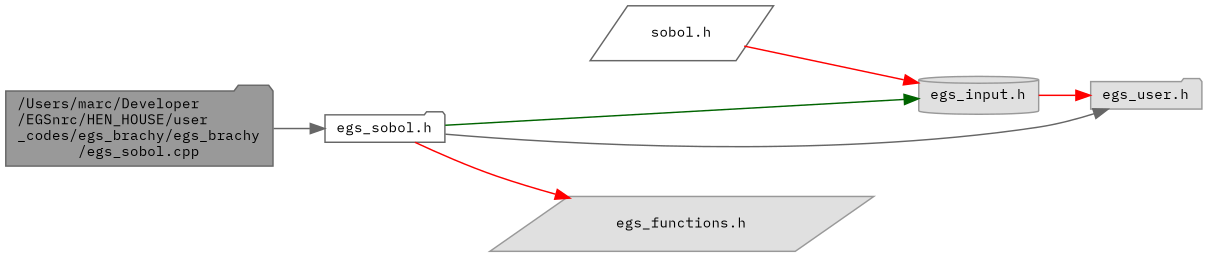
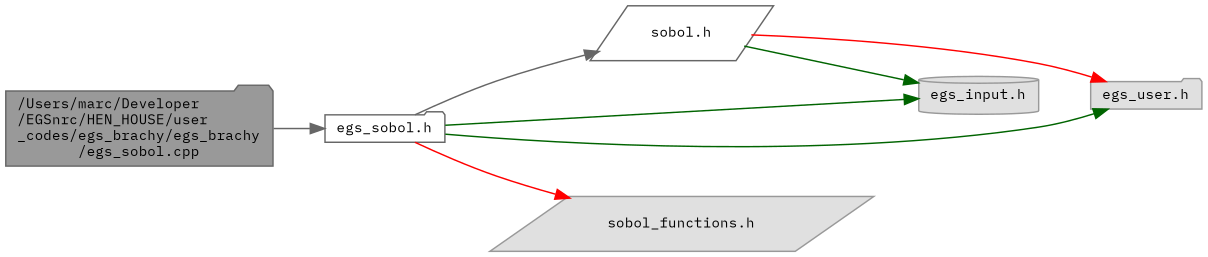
  digraph {
    fontname="IBM Plex Mono"
    rankdir=LR
    node [color=grey60 fillcolor="#E0E0E0" fontname="IBM Plex Mono" fontsize=10 shape=folder style=filled]
    edge [color=red fontname="IBM Plex Mono" fontsize=10 labelfontname=Helvetica labelfontsize=10 style=solid]
    n1 [color=gray40 fillcolor=grey60 fontcolor=black height=0.2 label="/Users/marc/Developer\l/EGSnrc/HEN_HOUSE/user\l_codes/egs_brachy/egs_brachy\l/egs_sobol.cpp" width=0.4]
    n2 [color=grey40 fillcolor=white height=0.2 label="egs_sobol.h" width=0.4]
    n3 [color=grey40 fillcolor=white height=0.2 label="sobol.h" shape=parallelogram width=0.4]
    n4 [height=0.2 label="egs_user.h" width=0.4]
    n5 [height=0.2 label="egs_input.h" shape=cylinder width=0.4]
-   n6 [height=0.2 label="egs_functions.h" shape=parallelogram width=0.4]
+   n6 [height=0.2 label="sobol_functions.h" shape=parallelogram width=0.4]
    n1 -> n2 [color=gray40]
-   n2 -> n4 [color=gray40]
+   n2 -> n3 [color=gray40]
+   n2 -> n4 [color=darkgreen]
    n2 -> n5 [color=darkgreen]
    n2 -> n6
-   n5 -> n4
-   n3 -> n5
+   n3 -> n4
+   n3 -> n5 [color=darkgreen]
  }
